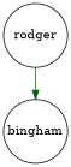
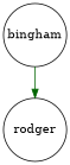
  digraph {
    node [fillcolor=white fixedsize=true shape=circle style=filled]
    rodger [height=1 width=1]
    bingham [height=1 width=1]
-   rodger -> bingham [arrowhead=normal color=darkgreen penwidth=1]
+   bingham -> rodger [arrowhead=normal color=darkgreen penwidth=1]
  }
